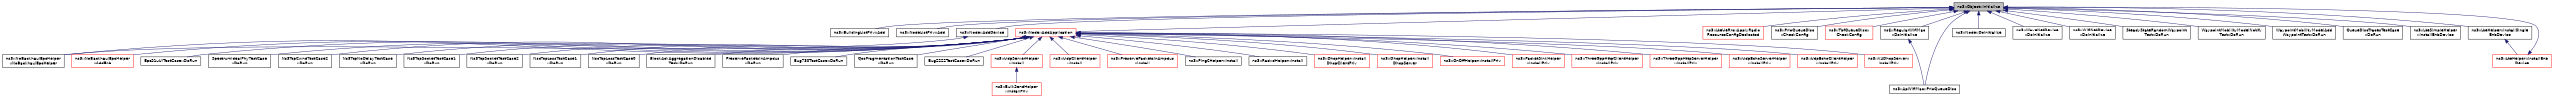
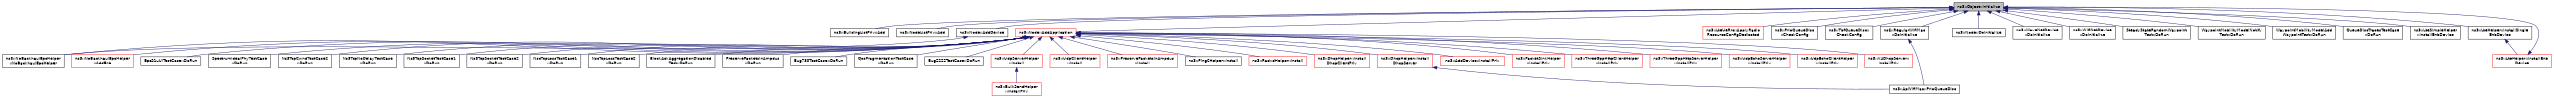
  digraph {
    rankdir=TB
    node [color=black fillcolor=white fontname=Helvetica fontsize=10 shape=record style=filled]
    edge [color=midnightblue dir=back fontname=Helvetica fontsize=10 labelfontname=Helvetica labelfontsize=10 style=solid]
    n1 [fillcolor=grey75 fontcolor=black height=0.2 label="ns3::Object::Initialize" width=0.4]
    n2 [height=0.2 label="ns3::BuildingListPriv::Add" width=0.4]
    n3 [height=0.2 label="ns3::NodeListPriv::Add" width=0.4]
    n4 [color=red height=0.2 label="ns3::Node::AddApplication" width=0.4]
    n5 [height=0.2 label="ns3::Node::AddDevice" width=0.4]
    n6 [color=red height=0.2 label="ns3::LteUeRrc::ApplyRadio\lResourceConfigDedicated" width=0.4]
    n7 [height=0.2 label="ns3::PrioQueueDisc\l::CheckConfig" width=0.4]
-   n8 [color=red height=0.2 label="ns3::TbfQueueDisc::\lCheckConfig" width=0.4]
+   n8 [height=0.2 label="ns3::TbfQueueDisc::\lCheckConfig" width=0.4]
    n9 [height=0.2 label="ns6::RegularWifiMac\l::DoInitialize" width=0.4]
    n10 [height=0.2 label="ns3::ApWifiMac::PrioQueueDisc" width=0.4]
    n11 [height=0.2 label="ns3::Node::DoInitialize" width=0.4]
    n12 [height=0.2 label="ns3::WaveNetDevice\l::DoInitialize" width=0.4]
    n13 [height=0.2 label="ns3::WifiNetDevice\l::DoInitialize" width=0.4]
    n14 [height=0.2 label="SteadyStateRandomWaypoint\lTest::DoRun" width=0.4]
    n15 [height=0.2 label="WaypointMobilityModelNotify\lTest::DoRun" width=0.4]
    n16 [height=0.2 label="WaypointMobilityModelAdd\lWaypointTest::DoRun" width=0.4]
    n17 [height=0.2 label="QueueDiscTracesTestCase\l::DoRun" width=0.4]
    n18 [height=0.2 label="ns3::LteSimpleHelper\l::InstallEnbDevice" width=0.4]
    n19 [height=0.2 label="ns3::LteHelper::InstallSingle\lEnbDevice" width=0.4]
    n20 [height=0.2 label="ns3::NoBackhaulEpcHelper\l::NoBackhaulEpcHelper" width=0.4]
    n21 [color=red height=0.2 label="ns3::NoBackhaulEpcHelper\l::AddEnb" width=0.4]
    n22 [height=0.2 label="EpcS1uUlTestCase::DoRun" width=0.4]
    n23 [height=0.2 label="SpectrumIdealPhyTestCase\l::DoRun" width=0.4]
    n24 [height=0.2 label="Ns3TcpCwndTestCase2\l::DoRun" width=0.4]
    n25 [height=0.2 label="Ns3TcpNoDelayTestCase\l::DoRun" width=0.4]
    n26 [height=0.2 label="Ns3TcpSocketTestCase1\l::DoRun" width=0.4]
    n27 [height=0.2 label="Ns3TcpSocketTestCase2\l::DoRun" width=0.4]
    n28 [height=0.2 label="NscTcpLossTestCase1\l::DoRun" width=0.4]
-   n29 [height=0.2 label="NscTcpLossTestCase0\l::DoRun" width=0.4]
+   n29 [height=0.2 label="NscTcpLossTestCase2\l::DoRun" width=0.4]
    n30 [height=0.2 label="BlockAckAggregationDisabled\lTest::DoRun" width=0.4]
    n31 [height=0.2 label="PreservePacketsInAmpdus\l::DoRun" width=0.4]
    n32 [height=0.2 label="Bug730TestCase::DoRun" width=0.4]
    n33 [height=0.2 label="QosFragmentationTestCase\l::DoRun" width=0.4]
    n34 [height=0.2 label="Bug2222TestCase::DoRun" width=0.4]
    n35 [color=red height=0.2 label="ns3::UdpServerHelper\l::Install" width=0.4]
    n36 [color=red height=0.2 label="ns3::UdpClientHelper\l::Install" width=0.4]
    n37 [color=red height=0.2 label="ns3::PreservePacketsInAmpdus\l::Install" width=0.4]
    n38 [height=0.2 label="ns3::Ping6Helper::Install" width=0.4]
-   n39 [height=0.2 label="ns3::RadvdHelper::Install" width=0.4]
+   n39 [color=red height=0.2 label="ns3::RadvdHelper::Install" width=0.4]
    n40 [color=red height=0.2 label="ns3::DhcpHelper::Install\lDhcpClientPriv" width=0.4]
    n41 [color=red height=0.2 label="ns3::DhcpHelper::Install\lDhcpServer" width=0.4]
-   n42 [color=red height=0.2 label="ns3::OnOffHelper::InstallPriv" width=0.4]
+   n42 [color=red height=0.2 label="ns3::AddDevice::InstallPriv" width=0.4]
    n43 [color=red height=0.2 label="ns3::PacketSinkHelper\l::InstallPriv" width=0.4]
    n44 [color=red height=0.2 label="ns3::ThreeGppHttpClientHelper\l::InstallPriv" width=0.4]
    n45 [color=red height=0.2 label="ns3::ThreeGppHttpServerHelper\l::InstallPriv" width=0.4]
    n46 [color=red height=0.2 label="ns3::UdpEchoServerHelper\l::InstallPriv" width=0.4]
    n47 [color=red height=0.2 label="ns3::UdpEchoClientHelper\l::InstallPriv" width=0.4]
    n48 [color=red height=0.2 label="ns3::V4DhcpServer::\lInstallPriv" width=0.4]
    n49 [color=red height=0.2 label="ns3::LteHelper::InstallEnb\lDevice" width=0.4]
    n50 [color=red height=0.2 label="ns3::BulkSendHelper\l::InstallPriv" width=0.4]
    n1 -> n2
    n1 -> n3
    n1 -> n4
    n1 -> n5
    n1 -> n6
    n1 -> n7
    n1 -> n8
    n1 -> n9
-   n1 -> n10
+   n41 -> n10
    n1 -> n11
    n1 -> n12
    n1 -> n13
    n1 -> n14
    n1 -> n15
    n1 -> n16
    n1 -> n17
    n1 -> n18
    n1 -> n19
    n4 -> n20
    n4 -> n21
    n4 -> n22
    n4 -> n23
    n4 -> n24
    n4 -> n25
    n4 -> n26
    n4 -> n27
    n4 -> n28
    n4 -> n29
    n4 -> n30
    n4 -> n31
    n4 -> n32
    n4 -> n33
    n4 -> n34
    n4 -> n35
    n4 -> n36
    n4 -> n37
    n4 -> n38
    n4 -> n39
    n4 -> n40
    n4 -> n41
    n4 -> n42
    n4 -> n43
    n4 -> n44
    n4 -> n45
    n4 -> n46
    n4 -> n47
    n4 -> n48
    n5 -> n20
    n9 -> n10
    n19 -> n49
    n35 -> n50
    n49 -> n1
  }
